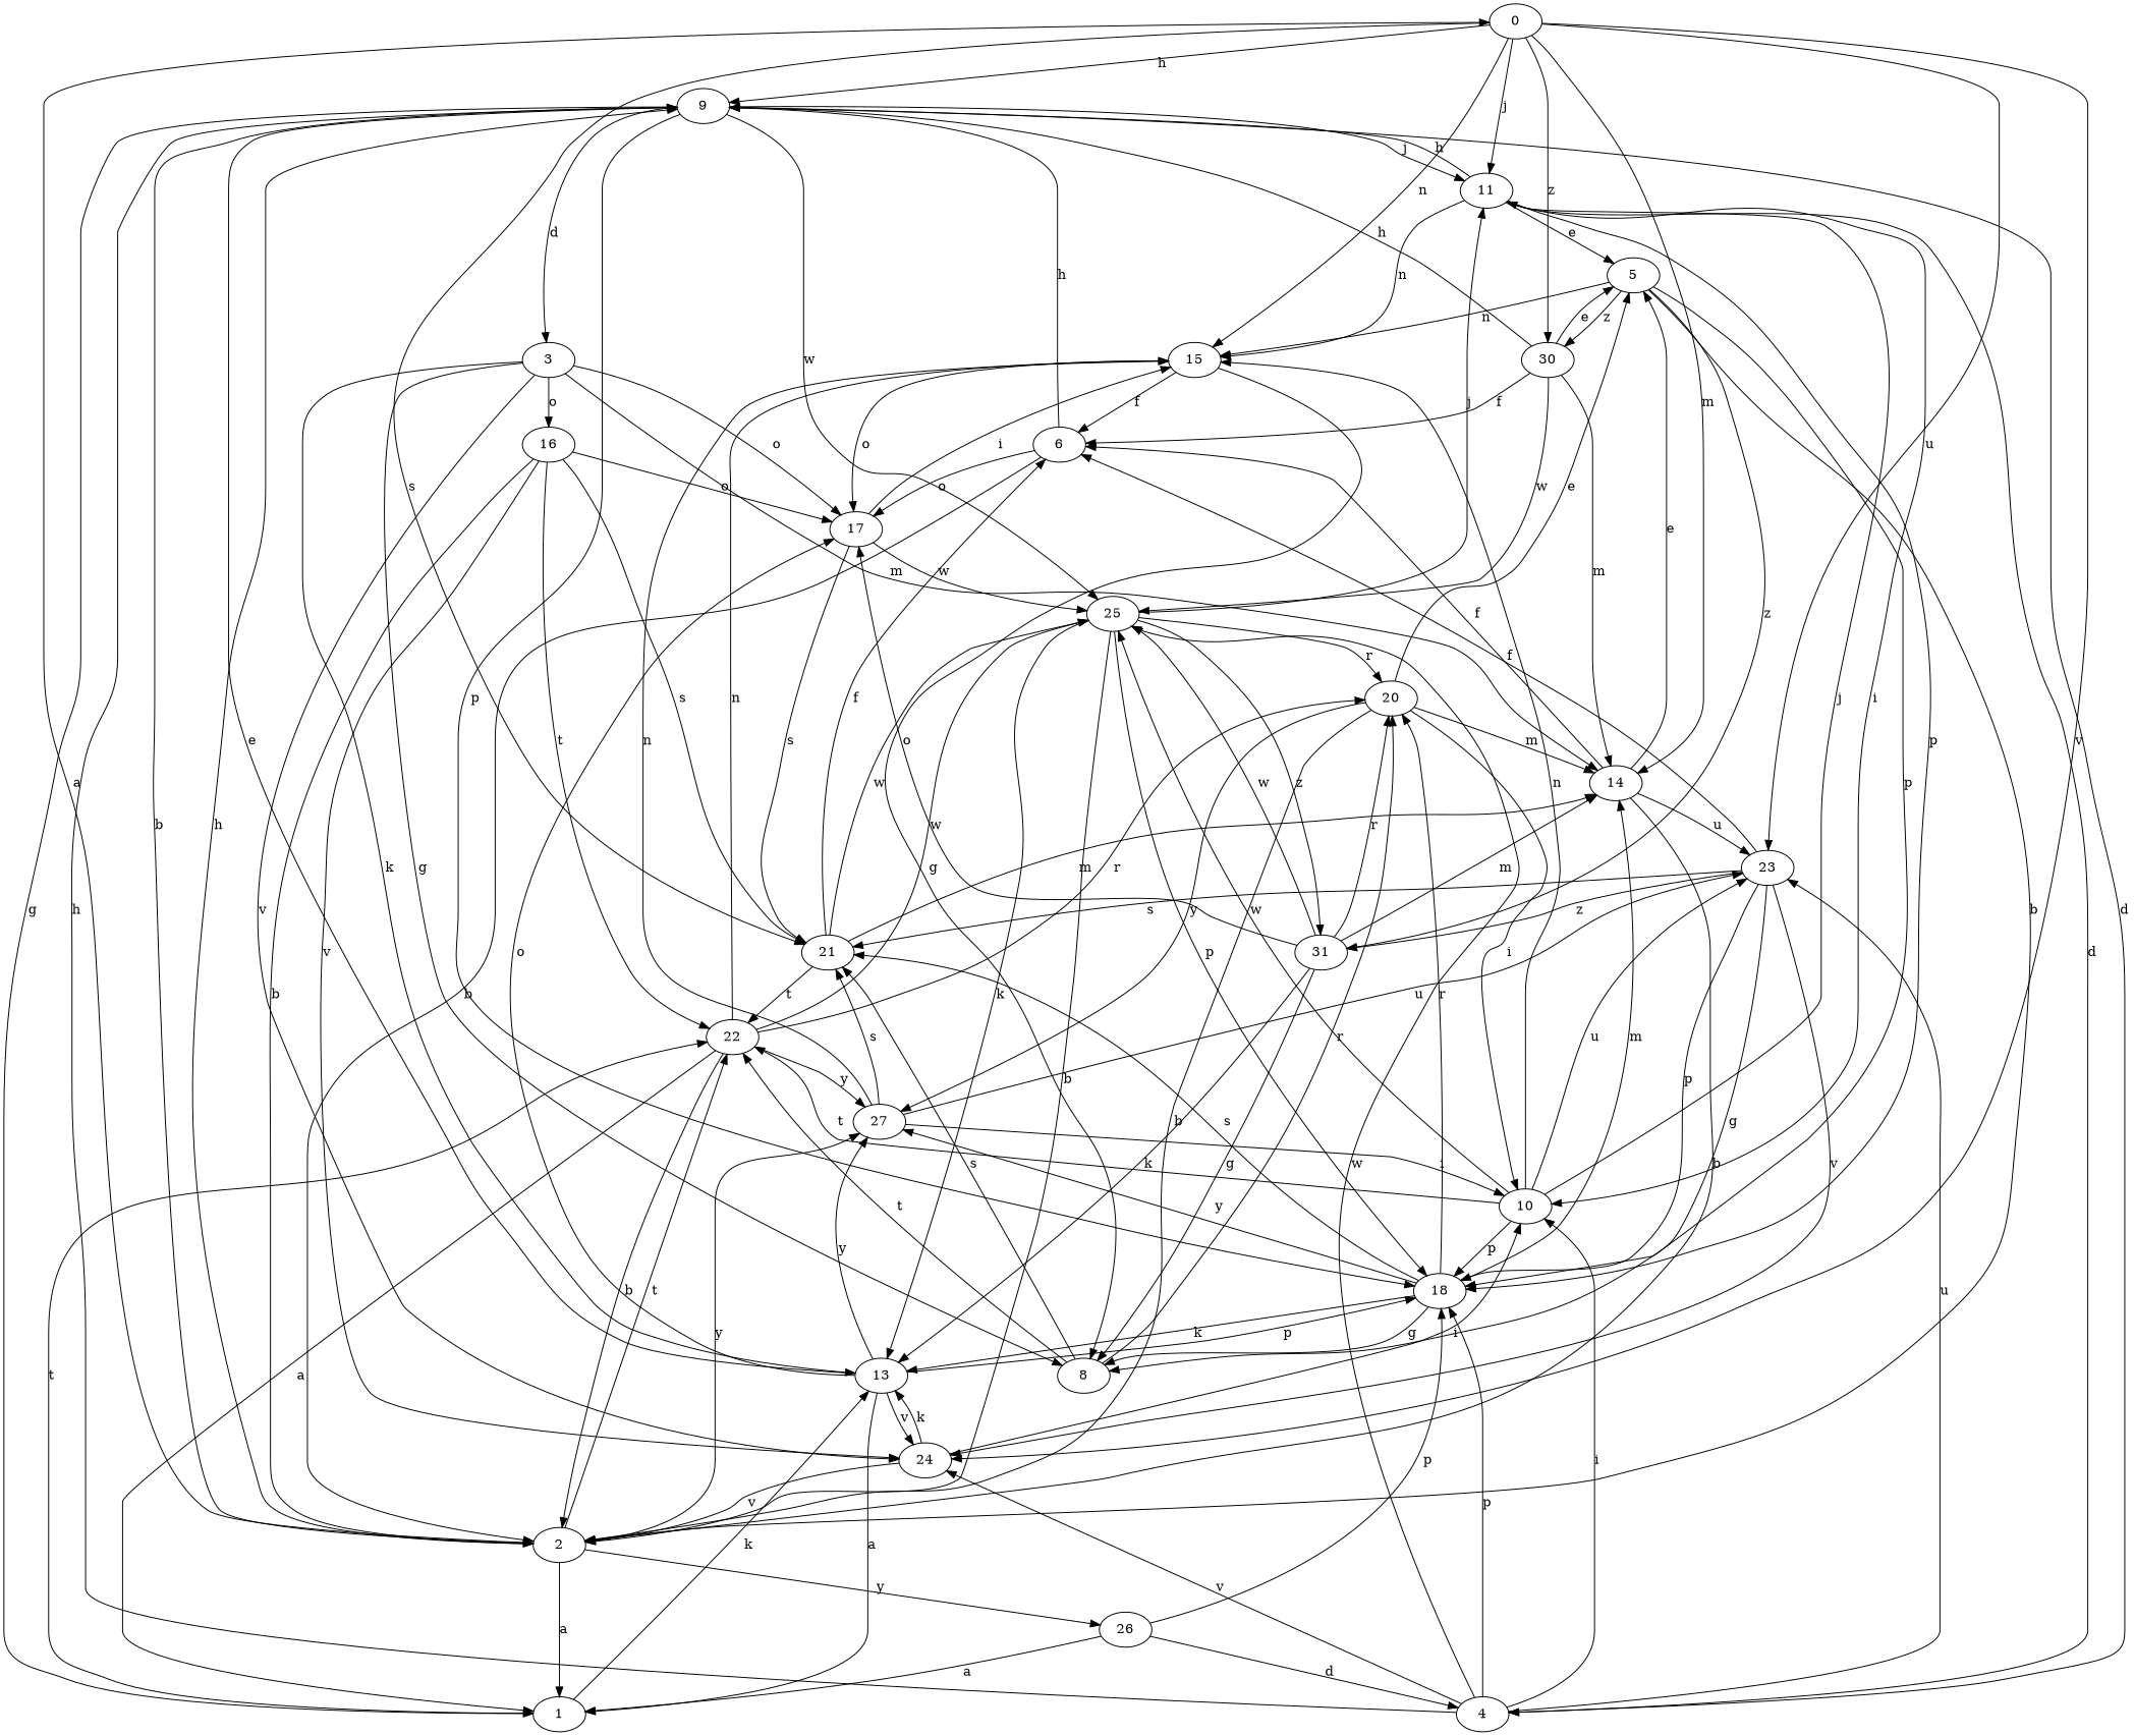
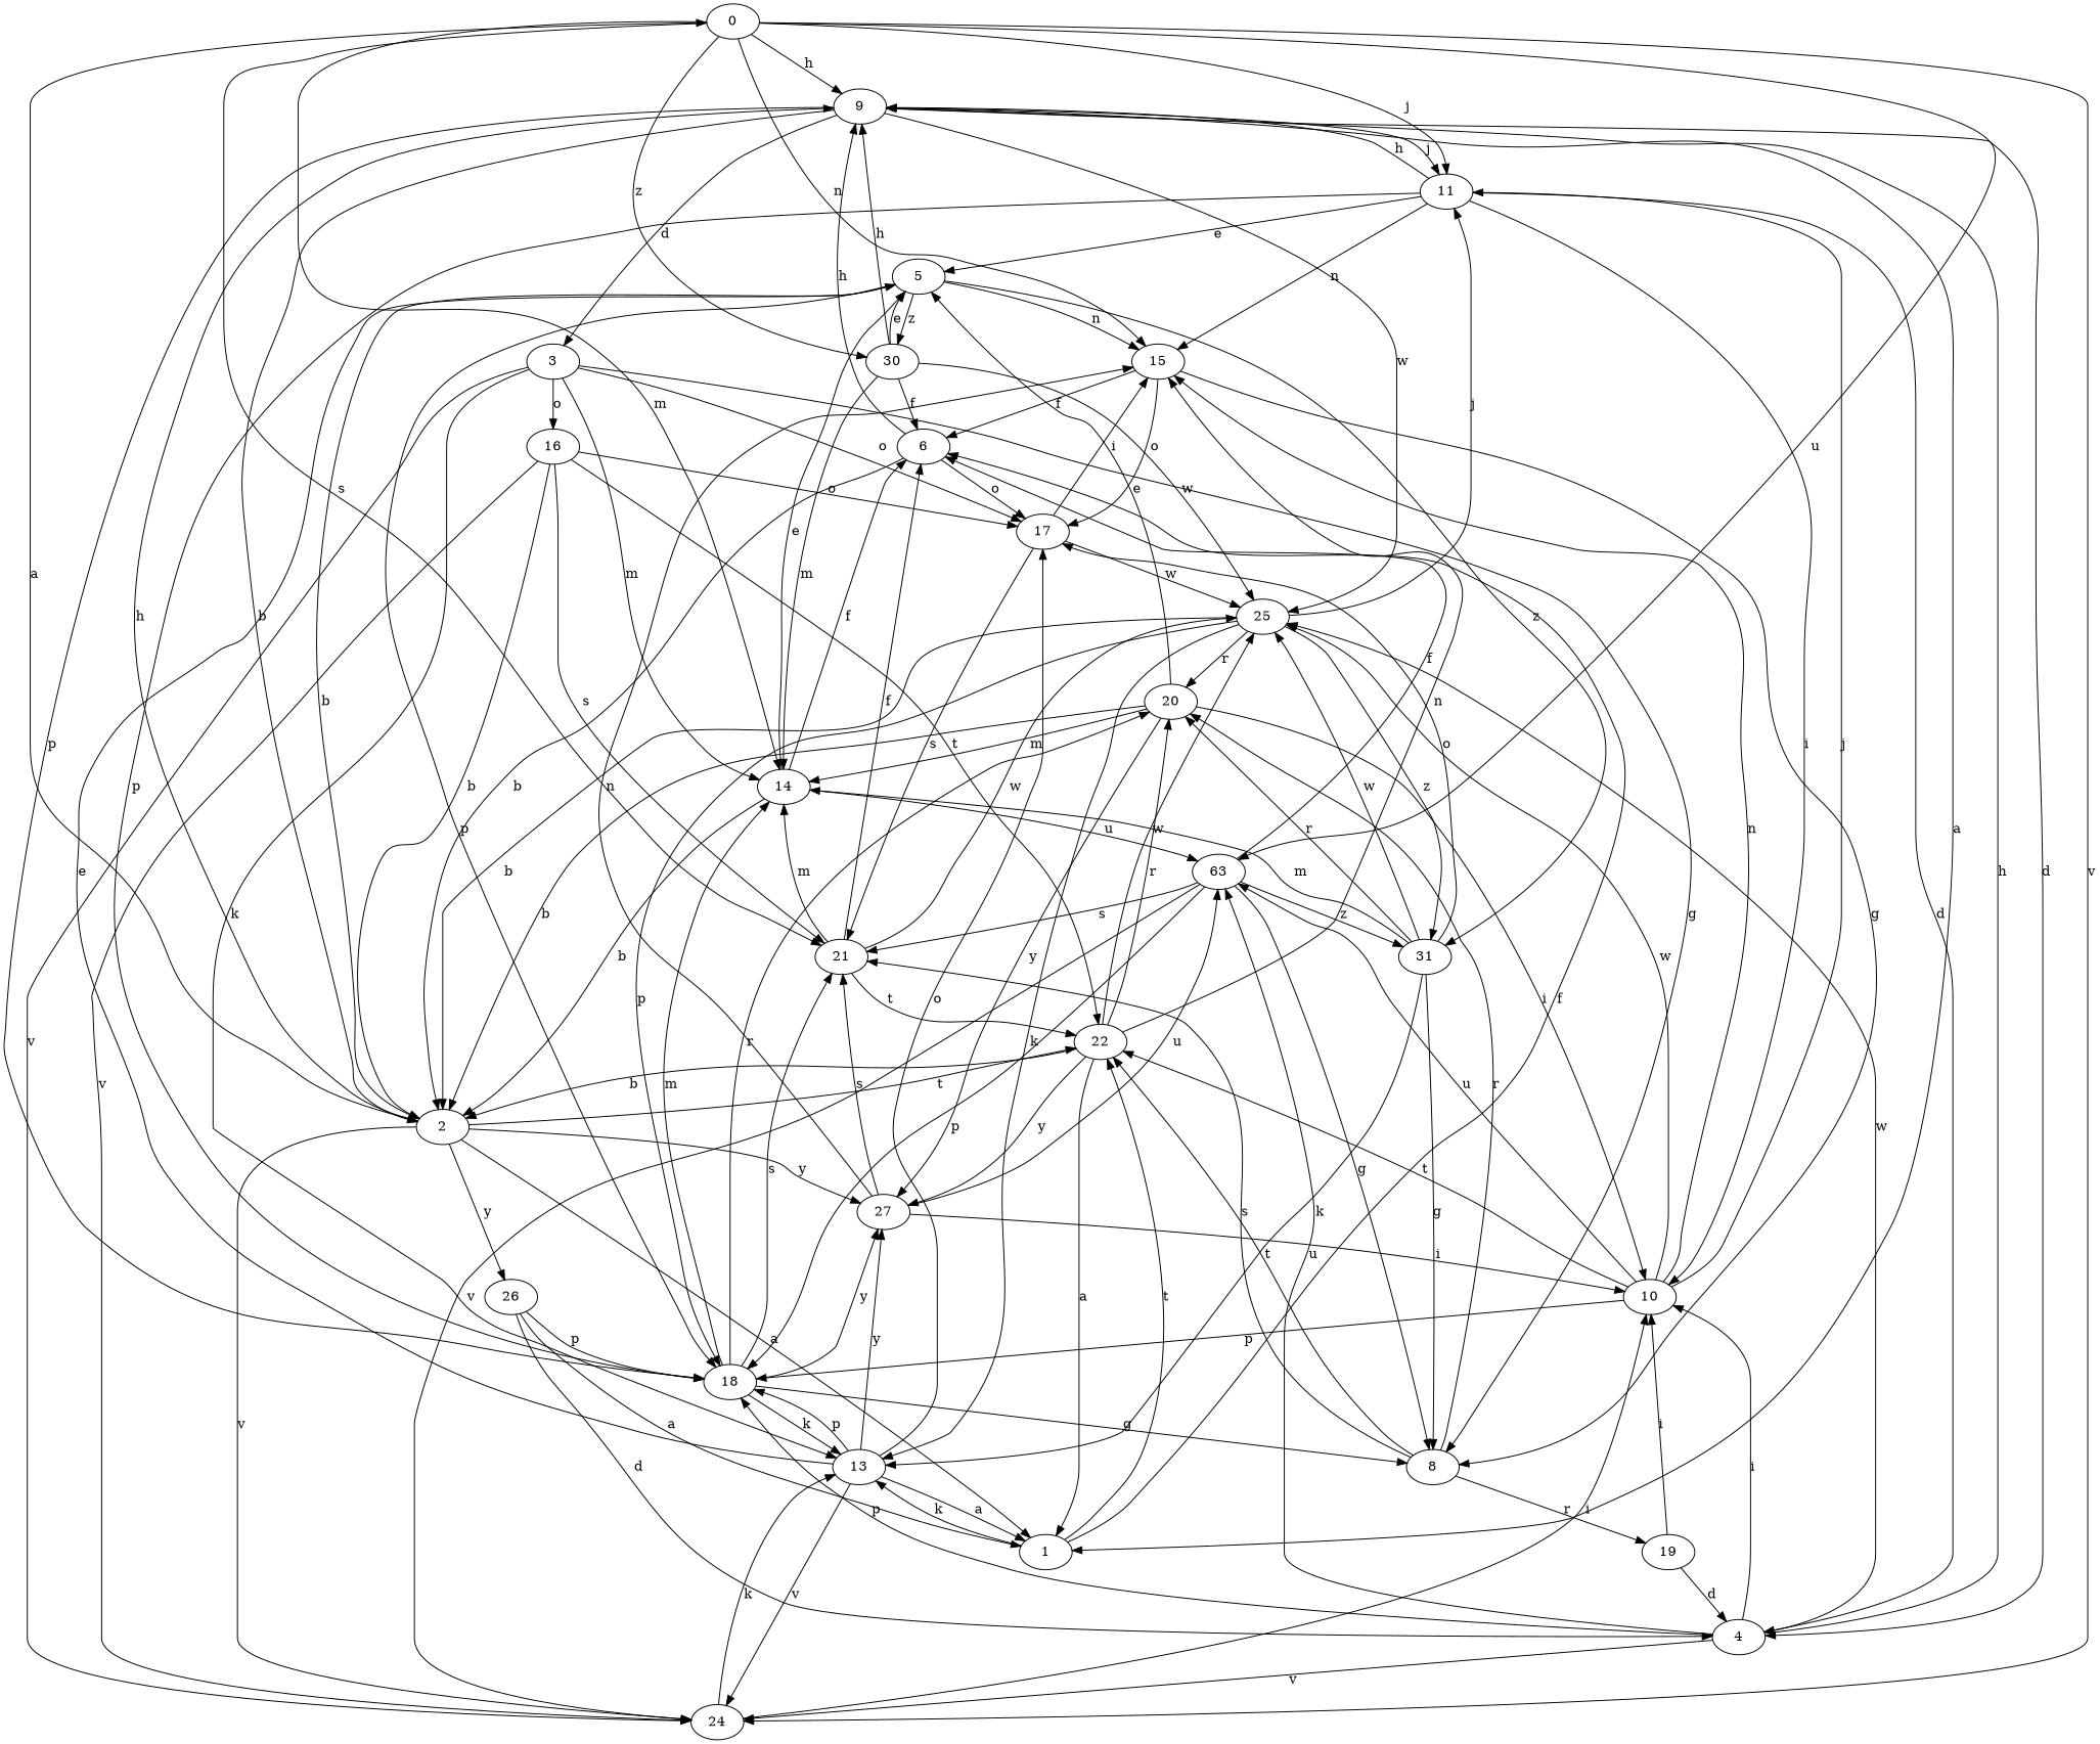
  strict digraph {
    0
    9
    11
    14
    15
    21
-   23
+   23 [label=63]
    24
    30
    1
    2
    3
    4
    18
    25
    10
    5
    6
    8
    17
    22
    31
    13
    27
    20
    26
    16
+   19
    0 -> 9 [label=h]
    0 -> 11 [label=j]
    0 -> 14 [label=m]
    0 -> 15 [label=n]
    0 -> 21 [label=s]
    0 -> 23 [label=u]
    0 -> 24 [label=v]
    0 -> 30 [label=z]
    9 -> 11 [label=j]
-   9 -> 1 [label=g]
+   9 -> 1 [label=a]
    9 -> 2 [label=b]
    9 -> 3 [label=d]
    9 -> 4 [label=d]
    9 -> 18 [label=p]
    9 -> 25 [label=w]
    11 -> 9 [label=h]
    11 -> 15 [label=n]
    11 -> 4 [label=d]
    11 -> 18 [label=p]
    11 -> 10 [label=i]
    11 -> 5 [label=e]
    14 -> 23 [label=u]
    14 -> 2 [label=b]
    14 -> 5 [label=e]
    14 -> 6 [label=f]
    15 -> 6 [label=f]
    15 -> 8 [label=g]
    15 -> 17 [label=o]
    21 -> 14 [label=m]
    21 -> 25 [label=w]
    21 -> 6 [label=f]
    21 -> 22 [label=t]
    23 -> 21 [label=s]
    23 -> 24 [label=v]
    23 -> 18 [label=p]
    23 -> 6 [label=f]
    23 -> 8 [label=g]
    23 -> 31 [label=z]
    24 -> 10 [label=i]
    24 -> 13 [label=k]
    30 -> 9 [label=h]
    30 -> 14 [label=m]
    30 -> 25 [label=w]
    30 -> 5 [label=e]
    30 -> 6 [label=f]
+   1 -> 6 [label=f]
    1 -> 22 [label=t]
    1 -> 13 [label=k]
    2 -> 0 [label=a]
    2 -> 9 [label=h]
-   24 -> 2 [label=v]
+   2 -> 24 [label=v]
    2 -> 1 [label=a]
    2 -> 22 [label=t]
    2 -> 27 [label=y]
    2 -> 26 [label=y]
    3 -> 14 [label=m]
    3 -> 24 [label=v]
    3 -> 8 [label=g]
    3 -> 17 [label=o]
    3 -> 13 [label=k]
    3 -> 16 [label=o]
    4 -> 9 [label=h]
    4 -> 23 [label=u]
    4 -> 24 [label=v]
    4 -> 18 [label=p]
    4 -> 25 [label=w]
    4 -> 10 [label=i]
    18 -> 14 [label=m]
    18 -> 21 [label=s]
    18 -> 8 [label=g]
    18 -> 13 [label=k]
    18 -> 27 [label=y]
    18 -> 20 [label=r]
    25 -> 11 [label=j]
    25 -> 2 [label=b]
    25 -> 18 [label=p]
    25 -> 31 [label=z]
    25 -> 13 [label=k]
    25 -> 20 [label=r]
    10 -> 11 [label=j]
    10 -> 15 [label=n]
    10 -> 23 [label=u]
    10 -> 18 [label=p]
    10 -> 25 [label=w]
    10 -> 22 [label=t]
    5 -> 15 [label=n]
    5 -> 30 [label=z]
    5 -> 2 [label=b]
    5 -> 18 [label=p]
    5 -> 31 [label=z]
    6 -> 9 [label=h]
    6 -> 2 [label=b]
    6 -> 17 [label=o]
    8 -> 21 [label=s]
    8 -> 22 [label=t]
    8 -> 20 [label=r]
+   8 -> 19 [label=r]
    17 -> 15 [label=i]
    17 -> 21 [label=s]
    17 -> 25 [label=w]
    22 -> 15 [label=n]
    22 -> 1 [label=a]
    22 -> 2 [label=b]
    22 -> 25 [label=w]
    22 -> 27 [label=y]
    22 -> 20 [label=r]
    31 -> 14 [label=m]
    31 -> 25 [label=w]
    31 -> 8 [label=g]
    31 -> 17 [label=o]
    31 -> 13 [label=k]
    31 -> 20 [label=r]
    13 -> 24 [label=v]
    13 -> 1 [label=a]
    13 -> 18 [label=p]
-   13 -> 9 [label=e]
+   13 -> 5 [label=e]
    13 -> 17 [label=o]
    13 -> 27 [label=y]
    27 -> 15 [label=n]
    27 -> 21 [label=s]
    27 -> 23 [label=u]
    27 -> 10 [label=i]
    20 -> 14 [label=m]
    20 -> 2 [label=b]
    20 -> 10 [label=i]
    20 -> 5 [label=e]
    20 -> 27 [label=y]
    26 -> 1 [label=a]
    26 -> 4 [label=d]
    26 -> 18 [label=p]
    16 -> 21 [label=s]
    16 -> 24 [label=v]
    16 -> 2 [label=b]
    16 -> 17 [label=o]
    16 -> 22 [label=t]
+   19 -> 4 [label=d]
+   19 -> 10 [label=i]
  }
